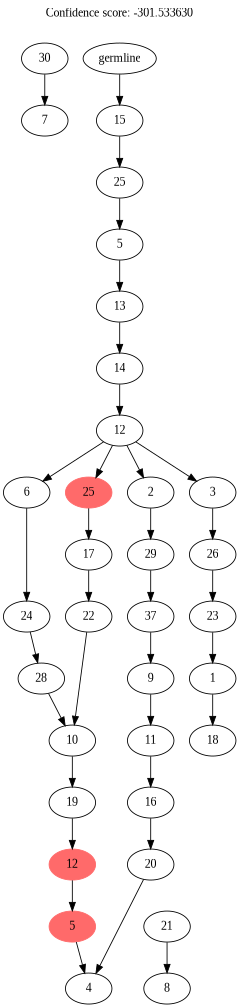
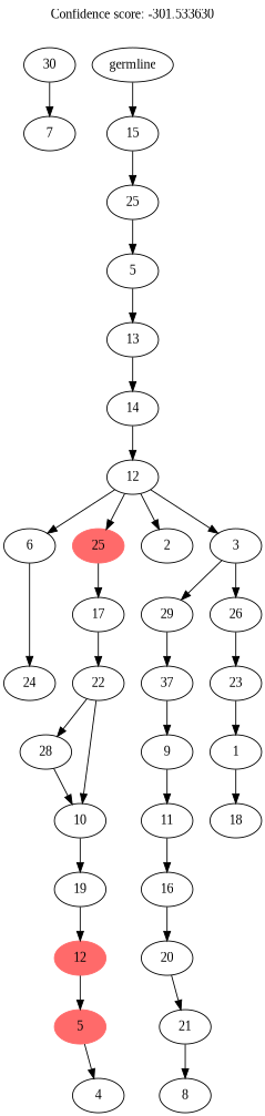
  digraph {
    fontname="Liberation Serif"
    label="Confidence score: -301.533630"
    labelloc=t
    node [fontname="Liberation Serif"]
    edge [fontname="Liberation Serif"]
    n1 [label=30]
    n2 [label=7]
    n3 [label=28]
    n4 [label=10]
    n5 [label=24]
    n6 [label=6]
    n7 [color=indianred1 label=5 style=filled]
    n8 [label=4]
    n9 [color=indianred1 label=12 style=filled]
    n10 [label=19]
    n11 [label=22]
    n12 [label=17]
    n13 [color=indianred1 label=25 style=filled]
    n14 [label=21]
    n15 [label=8]
    n16 [label=20]
    n17 [label=16]
    n18 [label=11]
    n19 [label=9]
    n20 [label=37]
    n21 [label=29]
    n22 [label=2]
    n23 [label=1]
    n24 [label=18]
    n25 [label=23]
    n26 [label=26]
    n27 [label=3]
    n28 [label=12]
    n29 [label=14]
    n30 [label=13]
    n31 [label=5]
    n32 [label=25]
    n33 [label=15]
    n34 [label=germline]
    n1 -> n2
    n3 -> n4
    n4 -> n10
-   n5 -> n3
+   n11 -> n3
    n6 -> n5
    n7 -> n8
    n9 -> n7
    n10 -> n9
    n11 -> n4
    n12 -> n11
    n13 -> n12
    n14 -> n15
-   n16 -> n8
+   n16 -> n14
    n17 -> n16
    n18 -> n17
    n19 -> n18
    n20 -> n19
    n21 -> n20
-   n22 -> n21
+   n27 -> n21
    n23 -> n24
    n25 -> n23
    n26 -> n25
    n27 -> n26
    n28 -> n6
    n28 -> n13
    n28 -> n22
    n28 -> n27
    n29 -> n28
    n30 -> n29
    n31 -> n30
    n32 -> n31
    n33 -> n32
    n34 -> n33
  }
